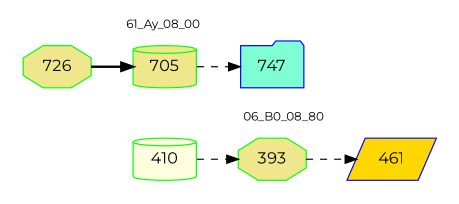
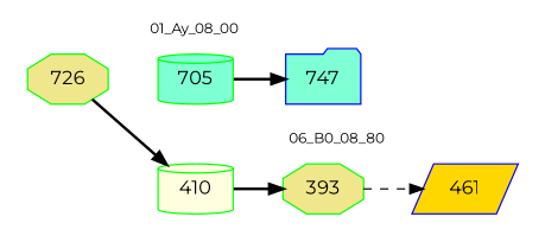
  digraph {
    fontname=Montserrat
    rankdir=LR
    node [color=green fillcolor=khaki fontname=Montserrat shape=octagon style=filled]
    edge [color=black fontname=Montserrat style=bold]
    n1 [label=726]
-   n2 [label=705 shape=cylinder]
+   n2 [fillcolor=aquamarine label=705 shape=cylinder]
    n3 [color=blue fillcolor=aquamarine label=747 shape=folder]
    n4 [fillcolor=lightyellow label=410 shape=cylinder]
    n5 [label=393]
    n6 [color=blue fillcolor=gold label=461 shape=parallelogram]
    subgraph cluster_1 {
      color=white
      fontsize=10
-     label="61_Ay_08_00"
+     label="01_Ay_08_00"
      n1
      n2
      n3
    }
    subgraph cluster_2 {
      color=white
      fontsize=10
      label="06_B0_08_80"
      n4
      n5
      n6
    }
-   n1 -> n2
-   n2 -> n3 [style=dashed]
-   n4 -> n5 [style=dashed]
+   n1 -> n4
+   n2 -> n3
+   n4 -> n5
    n5 -> n6 [style=dashed]
  }
